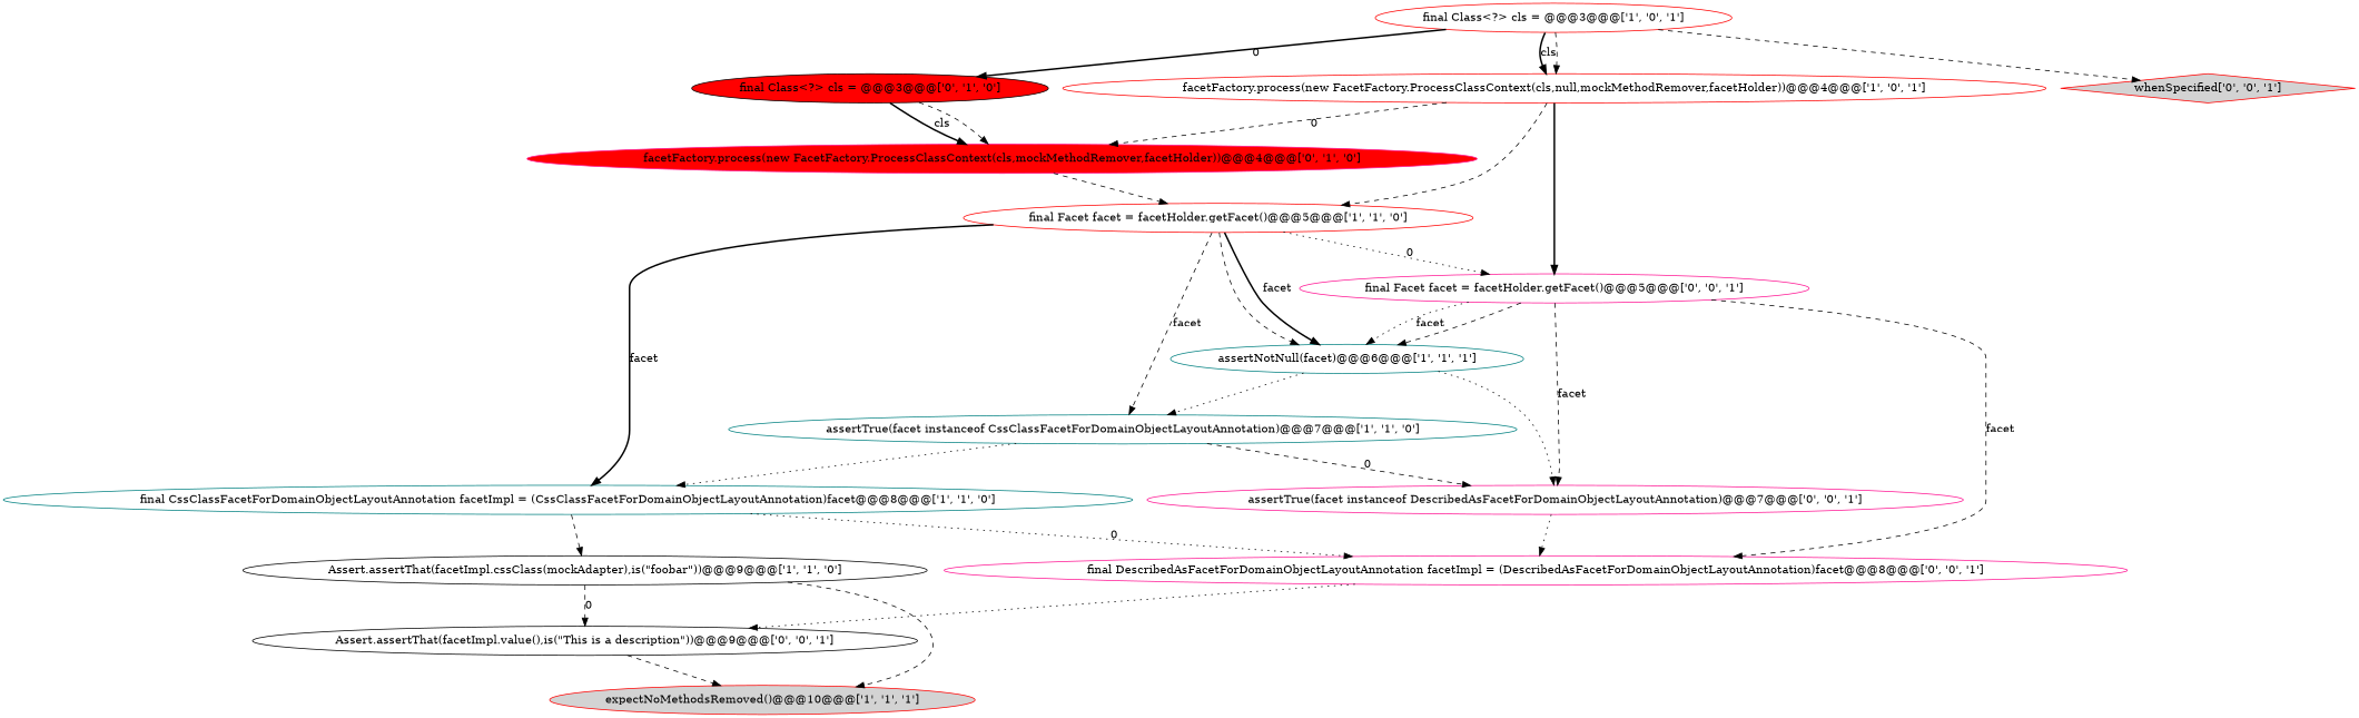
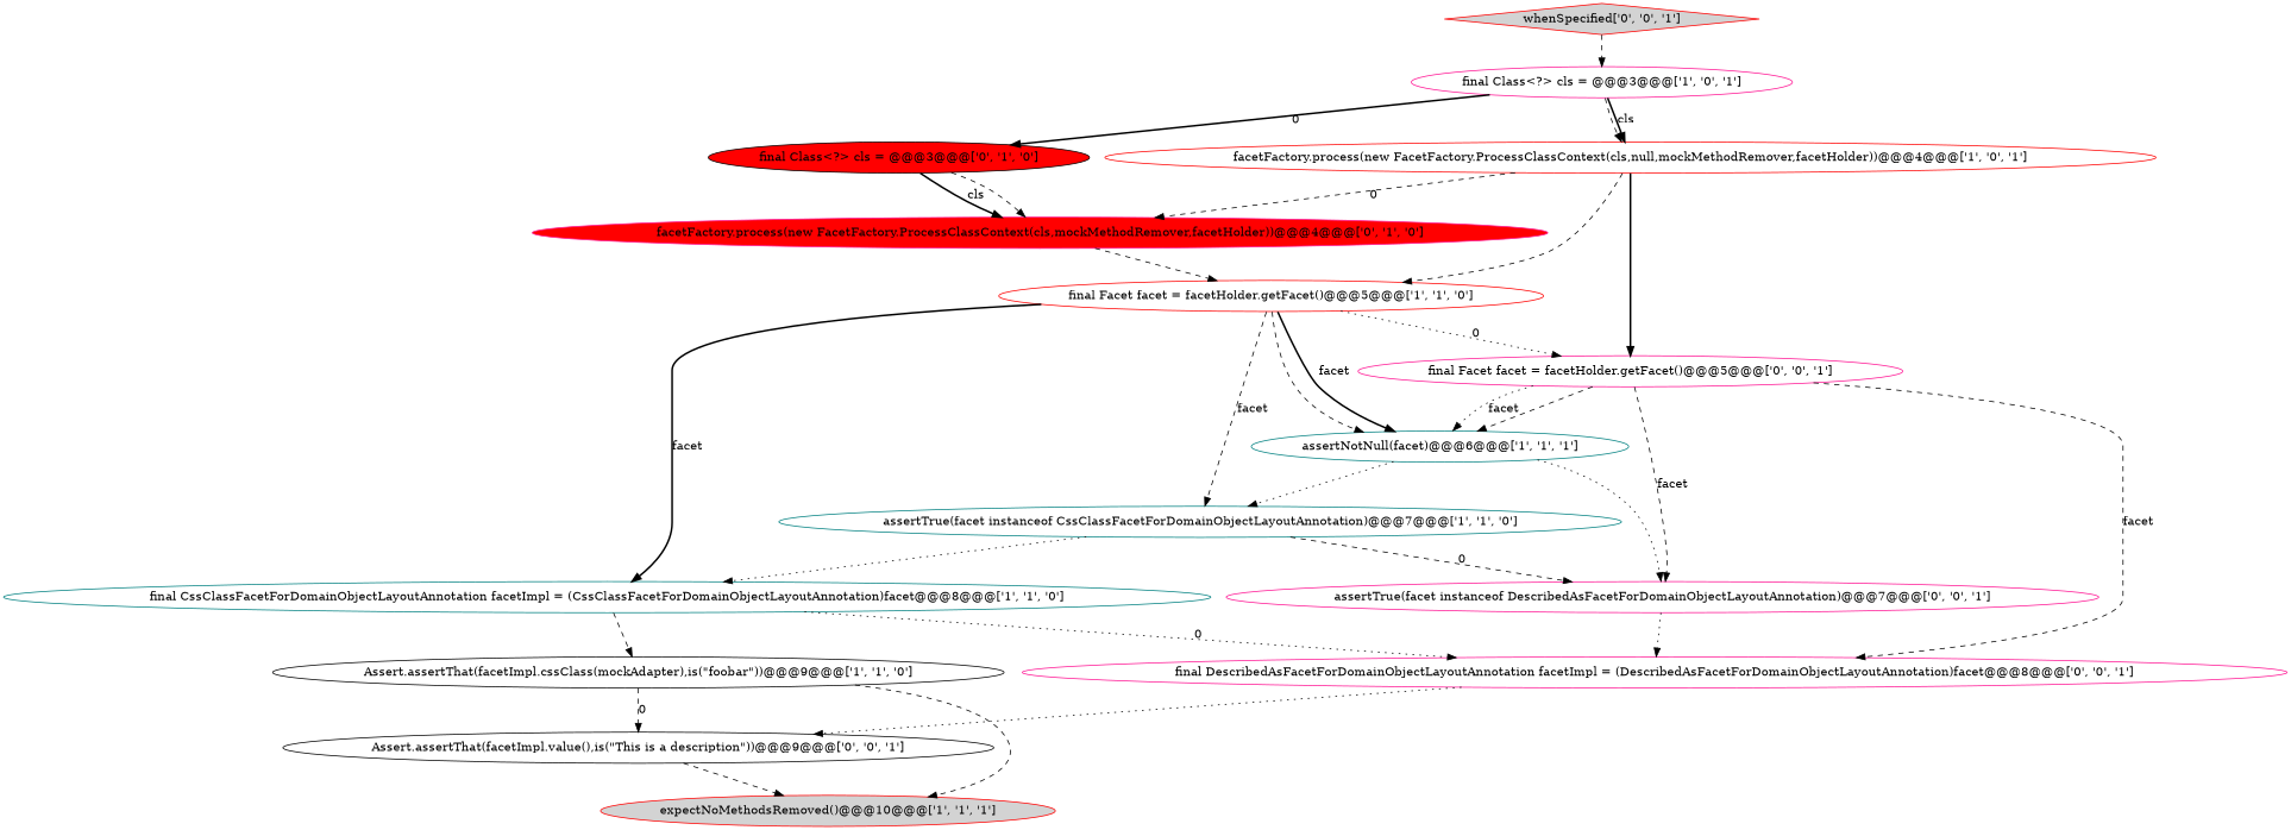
  digraph {
    node [color=deeppink fillcolor=white shape=ellipse style=filled]
    edge [style=dashed]
    n1 [color=teal label="assertTrue(facet instanceof CssClassFacetForDomainObjectLayoutAnnotation)@@@7@@@['1', '1', '0']"]
    n2 [label="assertTrue(facet instanceof DescribedAsFacetForDomainObjectLayoutAnnotation)@@@7@@@['0', '0', '1']"]
    n3 [color=teal label="final CssClassFacetForDomainObjectLayoutAnnotation facetImpl = (CssClassFacetForDomainObjectLayoutAnnotation)facet@@@8@@@['1', '1', '0']"]
    n4 [label="final DescribedAsFacetForDomainObjectLayoutAnnotation facetImpl = (DescribedAsFacetForDomainObjectLayoutAnnotation)facet@@@8@@@['0', '0', '1']"]
    n5 [color=black label="Assert.assertThat(facetImpl.cssClass(mockAdapter),is(\"foobar\"))@@@9@@@['1', '1', '0']"]
    n6 [color=black label="Assert.assertThat(facetImpl.value(),is(\"This is a description\"))@@@9@@@['0', '0', '1']"]
    n7 [color=red fillcolor=lightgray label="expectNoMethodsRemoved()@@@10@@@['1', '1', '1']"]
    n8 [color=teal label="assertNotNull(facet)@@@6@@@['1', '1', '1']"]
    n9 [color=black fillcolor=red label="final Class<?> cls = @@@3@@@['0', '1', '0']"]
    n10 [fillcolor=red label="facetFactory.process(new FacetFactory.ProcessClassContext(cls,mockMethodRemover,facetHolder))@@@4@@@['0', '1', '0']"]
    n11 [color=red label="final Facet facet = facetHolder.getFacet()@@@5@@@['1', '1', '0']"]
    n12 [color=red label="facetFactory.process(new FacetFactory.ProcessClassContext(cls,null,mockMethodRemover,facetHolder))@@@4@@@['1', '0', '1']"]
    n13 [label="final Facet facet = facetHolder.getFacet()@@@5@@@['0', '0', '1']"]
    n14 [color=red fillcolor=lightgray label="whenSpecified['0', '0', '1']" shape=diamond]
-   n15 [color=red label="final Class<?> cls = @@@3@@@['1', '0', '1']"]
+   n15 [label="final Class<?> cls = @@@3@@@['1', '0', '1']"]
    n1 -> n2 [label=0]
    n1 -> n3 [style=dotted]
    n2 -> n4 [style=dotted]
    n3 -> n4 [label=0 style=dotted]
    n3 -> n5
    n4 -> n6 [style=dotted]
    n5 -> n6 [label=0]
    n5 -> n7
    n6 -> n7
    n8 -> n1 [style=dotted]
    n8 -> n2 [style=dotted]
    n9 -> n10
    n9 -> n10 [label=cls style=bold]
    n10 -> n11
    n11 -> n1 [label=facet]
    n11 -> n3 [label=facet style=bold]
    n11 -> n8 [label=facet style=bold]
    n11 -> n8
    n11 -> n13 [label=0 style=dotted]
    n12 -> n10 [label=0]
    n12 -> n11
    n12 -> n13 [style=bold]
    n13 -> n2 [label=facet]
    n13 -> n4 [label=facet]
    n13 -> n8
    n13 -> n8 [label=facet style=dotted]
-   n15 -> n14
+   n14 -> n15
    n15 -> n9 [label=0 style=bold]
    n15 -> n12 [label=cls style=bold]
    n15 -> n12
  }
